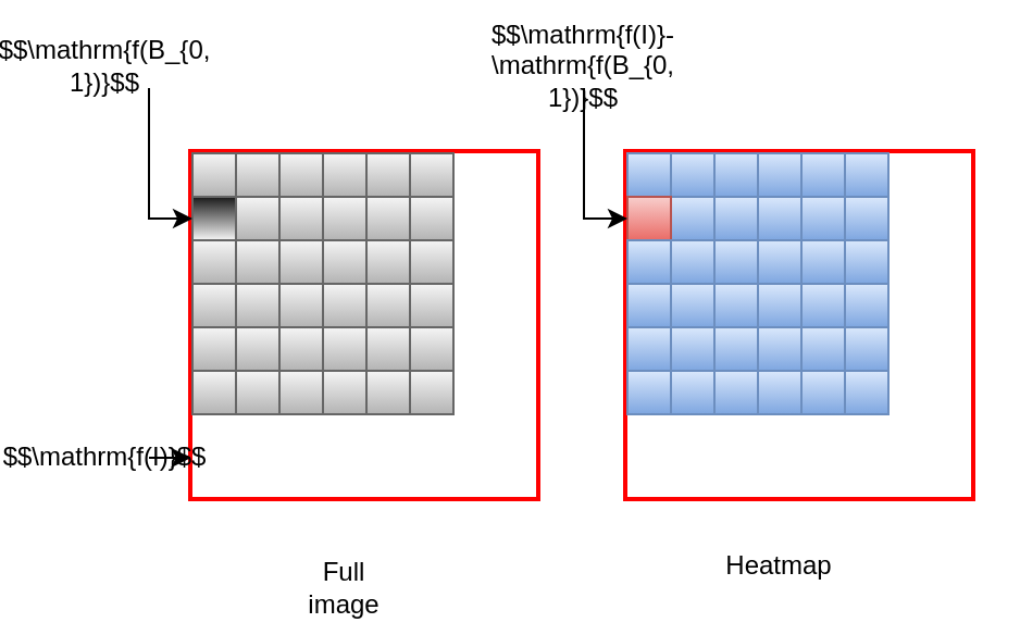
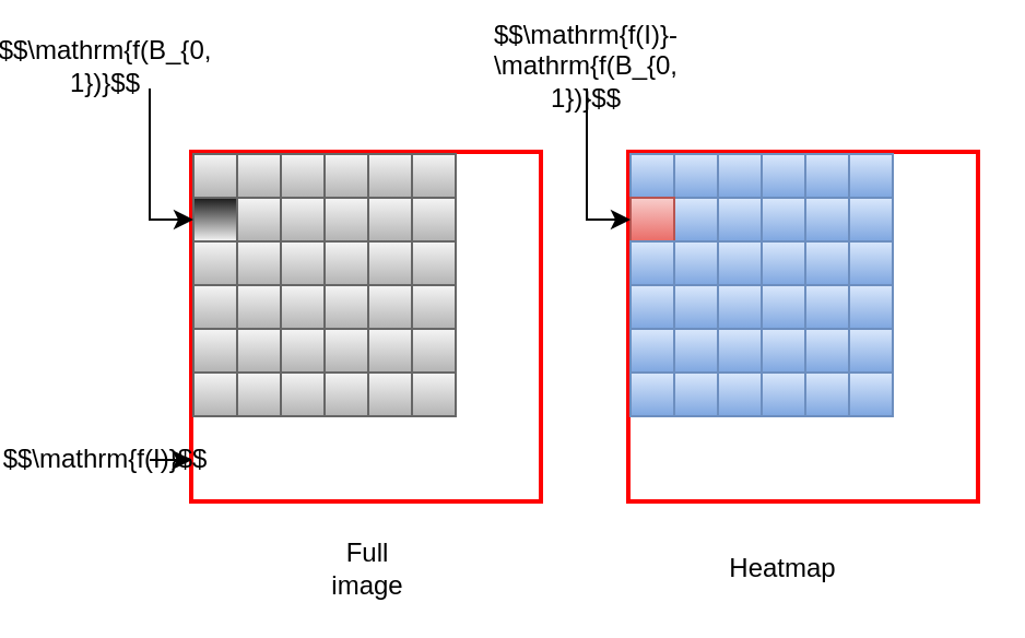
  <mxCell id="0" />
  <mxCell id="1" parent="0" />
  <mxCell id="2" value="" style="rounded=0;whiteSpace=wrap;html=1;fillColor=none;strokeColor=#FF0000;strokeWidth=2;" vertex="1" parent="1"><mxGeometry x="279" y="69" width="160" height="160" as="geometry" /></mxCell>
  <mxCell id="3" value="" style="rounded=0;whiteSpace=wrap;html=1;fillColor=none;strokeColor=#FF0000;strokeWidth=2;" vertex="1" parent="1"><mxGeometry x="79" y="69" width="160" height="160" as="geometry" /></mxCell>
  <mxCell id="4" value="" style="whiteSpace=wrap;html=1;aspect=fixed;imageWidth=10;imageHeight=10;strokeColor=#666666;gradientColor=#b3b3b3;fillColor=#f5f5f5;" vertex="1" parent="1"><mxGeometry x="80" y="70" width="20" height="20" as="geometry" /></mxCell>
  <mxCell id="5" value="" style="whiteSpace=wrap;html=1;aspect=fixed;imageWidth=10;imageHeight=10;strokeColor=#666666;gradientColor=#b3b3b3;fillColor=#f5f5f5;" vertex="1" parent="1"><mxGeometry x="100" y="70" width="20" height="20" as="geometry" /></mxCell>
  <mxCell id="6" value="" style="whiteSpace=wrap;html=1;aspect=fixed;imageWidth=10;imageHeight=10;strokeColor=#666666;gradientColor=#b3b3b3;fillColor=#f5f5f5;" vertex="1" parent="1"><mxGeometry x="100" y="90" width="20" height="20" as="geometry" /></mxCell>
  <mxCell id="7" value="" style="whiteSpace=wrap;html=1;aspect=fixed;imageWidth=10;imageHeight=10;gradientColor=#b3b3b3;fillColor=#f5f5f5;strokeColor=#666666;" vertex="1" parent="1"><mxGeometry x="120" y="90" width="20" height="20" as="geometry" /></mxCell>
  <mxCell id="8" value="" style="whiteSpace=wrap;html=1;aspect=fixed;imageWidth=10;imageHeight=10;gradientDirection=north;strokeColor=#666666;fillColor=#f5f5f5;gradientColor=#191919;" vertex="1" parent="1"><mxGeometry x="80" y="90" width="20" height="20" as="geometry" /></mxCell>
  <mxCell id="9" value="" style="whiteSpace=wrap;html=1;aspect=fixed;imageWidth=10;imageHeight=10;gradientColor=#b3b3b3;fillColor=#f5f5f5;strokeColor=#666666;" vertex="1" parent="1"><mxGeometry x="120" y="70" width="20" height="20" as="geometry" /></mxCell>
  <mxCell id="10" value="" style="whiteSpace=wrap;html=1;aspect=fixed;imageWidth=10;imageHeight=10;gradientColor=#b3b3b3;fillColor=#f5f5f5;strokeColor=#666666;" vertex="1" parent="1"><mxGeometry x="140" y="70" width="20" height="20" as="geometry" /></mxCell>
  <mxCell id="11" value="" style="whiteSpace=wrap;html=1;aspect=fixed;imageWidth=10;imageHeight=10;gradientColor=#b3b3b3;fillColor=#f5f5f5;strokeColor=#666666;" vertex="1" parent="1"><mxGeometry x="160" y="70" width="20" height="20" as="geometry" /></mxCell>
  <mxCell id="12" value="" style="whiteSpace=wrap;html=1;aspect=fixed;imageWidth=10;imageHeight=10;gradientColor=#b3b3b3;fillColor=#f5f5f5;strokeColor=#666666;" vertex="1" parent="1"><mxGeometry x="160" y="90" width="20" height="20" as="geometry" /></mxCell>
  <mxCell id="13" value="" style="whiteSpace=wrap;html=1;aspect=fixed;imageWidth=10;imageHeight=10;gradientColor=#b3b3b3;fillColor=#f5f5f5;strokeColor=#666666;" vertex="1" parent="1"><mxGeometry x="180" y="90" width="20" height="20" as="geometry" /></mxCell>
  <mxCell id="14" value="" style="whiteSpace=wrap;html=1;aspect=fixed;imageWidth=10;imageHeight=10;strokeColor=#666666;gradientColor=#b3b3b3;fillColor=#f5f5f5;" vertex="1" parent="1"><mxGeometry x="140" y="90" width="20" height="20" as="geometry" /></mxCell>
  <mxCell id="15" value="" style="whiteSpace=wrap;html=1;aspect=fixed;imageWidth=10;imageHeight=10;gradientColor=#b3b3b3;fillColor=#f5f5f5;strokeColor=#666666;" vertex="1" parent="1"><mxGeometry x="180" y="70" width="20" height="20" as="geometry" /></mxCell>
  <mxCell id="16" value="" style="whiteSpace=wrap;html=1;aspect=fixed;imageWidth=10;imageHeight=10;gradientColor=#b3b3b3;fillColor=#f5f5f5;strokeColor=#666666;" vertex="1" parent="1"><mxGeometry x="80" y="110" width="20" height="20" as="geometry" /></mxCell>
  <mxCell id="17" value="" style="whiteSpace=wrap;html=1;aspect=fixed;imageWidth=10;imageHeight=10;gradientColor=#b3b3b3;fillColor=#f5f5f5;strokeColor=#666666;" vertex="1" parent="1"><mxGeometry x="100" y="110" width="20" height="20" as="geometry" /></mxCell>
  <mxCell id="18" value="" style="whiteSpace=wrap;html=1;aspect=fixed;imageWidth=10;imageHeight=10;gradientColor=#b3b3b3;fillColor=#f5f5f5;strokeColor=#666666;" vertex="1" parent="1"><mxGeometry x="100" y="130" width="20" height="20" as="geometry" /></mxCell>
  <mxCell id="19" value="" style="whiteSpace=wrap;html=1;aspect=fixed;imageWidth=10;imageHeight=10;gradientColor=#b3b3b3;fillColor=#f5f5f5;strokeColor=#666666;" vertex="1" parent="1"><mxGeometry x="120" y="130" width="20" height="20" as="geometry" /></mxCell>
  <mxCell id="20" value="" style="whiteSpace=wrap;html=1;aspect=fixed;imageWidth=10;imageHeight=10;gradientColor=#b3b3b3;fillColor=#f5f5f5;strokeColor=#666666;" vertex="1" parent="1"><mxGeometry x="80" y="130" width="20" height="20" as="geometry" /></mxCell>
  <mxCell id="21" value="" style="whiteSpace=wrap;html=1;aspect=fixed;imageWidth=10;imageHeight=10;gradientColor=#b3b3b3;fillColor=#f5f5f5;strokeColor=#666666;" vertex="1" parent="1"><mxGeometry x="120" y="110" width="20" height="20" as="geometry" /></mxCell>
  <mxCell id="22" value="" style="whiteSpace=wrap;html=1;aspect=fixed;imageWidth=10;imageHeight=10;gradientColor=#b3b3b3;fillColor=#f5f5f5;strokeColor=#666666;" vertex="1" parent="1"><mxGeometry x="140" y="110" width="20" height="20" as="geometry" /></mxCell>
  <mxCell id="23" value="" style="whiteSpace=wrap;html=1;aspect=fixed;imageWidth=10;imageHeight=10;gradientColor=#b3b3b3;fillColor=#f5f5f5;strokeColor=#666666;" vertex="1" parent="1"><mxGeometry x="160" y="110" width="20" height="20" as="geometry" /></mxCell>
  <mxCell id="24" value="" style="whiteSpace=wrap;html=1;aspect=fixed;imageWidth=10;imageHeight=10;gradientColor=#b3b3b3;fillColor=#f5f5f5;strokeColor=#666666;" vertex="1" parent="1"><mxGeometry x="160" y="130" width="20" height="20" as="geometry" /></mxCell>
  <mxCell id="25" value="" style="whiteSpace=wrap;html=1;aspect=fixed;imageWidth=10;imageHeight=10;gradientColor=#b3b3b3;fillColor=#f5f5f5;strokeColor=#666666;" vertex="1" parent="1"><mxGeometry x="180" y="130" width="20" height="20" as="geometry" /></mxCell>
  <mxCell id="26" value="" style="whiteSpace=wrap;html=1;aspect=fixed;imageWidth=10;imageHeight=10;gradientColor=#b3b3b3;fillColor=#f5f5f5;strokeColor=#666666;" vertex="1" parent="1"><mxGeometry x="140" y="130" width="20" height="20" as="geometry" /></mxCell>
  <mxCell id="27" value="" style="whiteSpace=wrap;html=1;aspect=fixed;imageWidth=10;imageHeight=10;gradientColor=#b3b3b3;fillColor=#f5f5f5;strokeColor=#666666;" vertex="1" parent="1"><mxGeometry x="180" y="110" width="20" height="20" as="geometry" /></mxCell>
  <mxCell id="28" value="" style="whiteSpace=wrap;html=1;aspect=fixed;imageWidth=10;imageHeight=10;gradientColor=#b3b3b3;fillColor=#f5f5f5;strokeColor=#666666;" vertex="1" parent="1"><mxGeometry x="80" y="150" width="20" height="20" as="geometry" /></mxCell>
  <mxCell id="29" value="" style="whiteSpace=wrap;html=1;aspect=fixed;imageWidth=10;imageHeight=10;gradientColor=#b3b3b3;fillColor=#f5f5f5;strokeColor=#666666;" vertex="1" parent="1"><mxGeometry x="100" y="150" width="20" height="20" as="geometry" /></mxCell>
  <mxCell id="30" value="" style="whiteSpace=wrap;html=1;aspect=fixed;imageWidth=10;imageHeight=10;gradientColor=#b3b3b3;fillColor=#f5f5f5;strokeColor=#666666;" vertex="1" parent="1"><mxGeometry x="100" y="170" width="20" height="20" as="geometry" /></mxCell>
  <mxCell id="31" value="" style="whiteSpace=wrap;html=1;aspect=fixed;imageWidth=10;imageHeight=10;gradientColor=#b3b3b3;fillColor=#f5f5f5;strokeColor=#666666;" vertex="1" parent="1"><mxGeometry x="120" y="170" width="20" height="20" as="geometry" /></mxCell>
  <mxCell id="32" value="" style="whiteSpace=wrap;html=1;aspect=fixed;imageWidth=10;imageHeight=10;gradientColor=#b3b3b3;fillColor=#f5f5f5;strokeColor=#666666;" vertex="1" parent="1"><mxGeometry x="80" y="170" width="20" height="20" as="geometry" /></mxCell>
  <mxCell id="33" value="" style="whiteSpace=wrap;html=1;aspect=fixed;imageWidth=10;imageHeight=10;gradientColor=#b3b3b3;fillColor=#f5f5f5;strokeColor=#666666;" vertex="1" parent="1"><mxGeometry x="120" y="150" width="20" height="20" as="geometry" /></mxCell>
  <mxCell id="34" value="" style="whiteSpace=wrap;html=1;aspect=fixed;imageWidth=10;imageHeight=10;gradientColor=#b3b3b3;fillColor=#f5f5f5;strokeColor=#666666;" vertex="1" parent="1"><mxGeometry x="140" y="150" width="20" height="20" as="geometry" /></mxCell>
  <mxCell id="35" value="" style="whiteSpace=wrap;html=1;aspect=fixed;imageWidth=10;imageHeight=10;gradientColor=#b3b3b3;fillColor=#f5f5f5;strokeColor=#666666;" vertex="1" parent="1"><mxGeometry x="160" y="150" width="20" height="20" as="geometry" /></mxCell>
  <mxCell id="36" value="" style="whiteSpace=wrap;html=1;aspect=fixed;imageWidth=10;imageHeight=10;gradientColor=#b3b3b3;fillColor=#f5f5f5;strokeColor=#666666;" vertex="1" parent="1"><mxGeometry x="160" y="170" width="20" height="20" as="geometry" /></mxCell>
  <mxCell id="37" value="" style="whiteSpace=wrap;html=1;aspect=fixed;imageWidth=10;imageHeight=10;gradientColor=#b3b3b3;fillColor=#f5f5f5;strokeColor=#666666;" vertex="1" parent="1"><mxGeometry x="180" y="170" width="20" height="20" as="geometry" /></mxCell>
  <mxCell id="38" value="" style="whiteSpace=wrap;html=1;aspect=fixed;imageWidth=10;imageHeight=10;gradientColor=#b3b3b3;fillColor=#f5f5f5;strokeColor=#666666;" vertex="1" parent="1"><mxGeometry x="140" y="170" width="20" height="20" as="geometry" /></mxCell>
  <mxCell id="39" value="" style="whiteSpace=wrap;html=1;aspect=fixed;imageWidth=10;imageHeight=10;gradientColor=#b3b3b3;fillColor=#f5f5f5;strokeColor=#666666;" vertex="1" parent="1"><mxGeometry x="180" y="150" width="20" height="20" as="geometry" /></mxCell>
  <mxCell id="40" style="edgeStyle=orthogonalEdgeStyle;rounded=0;orthogonalLoop=1;jettySize=auto;html=1;exitX=1;exitY=0.5;exitDx=0;exitDy=0;entryX=0.002;entryY=0.88;entryDx=0;entryDy=0;entryPerimeter=0;" edge="1" parent="1" source="41" target="3"><mxGeometry relative="1" as="geometry" /></mxCell>
  <mxCell id="41" value="$$\mathrm{f(I)}$$" style="text;html=1;strokeColor=none;fillColor=none;align=center;verticalAlign=middle;whiteSpace=wrap;rounded=0;" vertex="1" parent="1"><mxGeometry x="20" y="200" width="40" height="20" as="geometry" /></mxCell>
  <mxCell id="42" value="" style="whiteSpace=wrap;html=1;aspect=fixed;imageWidth=10;imageHeight=10;gradientColor=#7ea6e0;fillColor=#dae8fc;strokeColor=#6c8ebf;" vertex="1" parent="1"><mxGeometry x="280" y="70" width="20" height="20" as="geometry" /></mxCell>
  <mxCell id="43" value="" style="whiteSpace=wrap;html=1;aspect=fixed;imageWidth=10;imageHeight=10;gradientColor=#7ea6e0;fillColor=#dae8fc;strokeColor=#6c8ebf;" vertex="1" parent="1"><mxGeometry x="300" y="70" width="20" height="20" as="geometry" /></mxCell>
  <mxCell id="44" value="" style="whiteSpace=wrap;html=1;aspect=fixed;imageWidth=10;imageHeight=10;gradientColor=#7ea6e0;fillColor=#dae8fc;strokeColor=#6c8ebf;" vertex="1" parent="1"><mxGeometry x="300" y="90" width="20" height="20" as="geometry" /></mxCell>
  <mxCell id="45" value="" style="whiteSpace=wrap;html=1;aspect=fixed;imageWidth=10;imageHeight=10;gradientColor=#7ea6e0;fillColor=#dae8fc;strokeColor=#6c8ebf;" vertex="1" parent="1"><mxGeometry x="320" y="90" width="20" height="20" as="geometry" /></mxCell>
  <mxCell id="46" value="" style="whiteSpace=wrap;html=1;aspect=fixed;imageWidth=10;imageHeight=10;gradientColor=#ea6b66;fillColor=#f8cecc;strokeColor=#b85450;" vertex="1" parent="1"><mxGeometry x="280" y="90" width="20" height="20" as="geometry" /></mxCell>
  <mxCell id="47" value="" style="whiteSpace=wrap;html=1;aspect=fixed;imageWidth=10;imageHeight=10;gradientColor=#7ea6e0;fillColor=#dae8fc;strokeColor=#6c8ebf;" vertex="1" parent="1"><mxGeometry x="320" y="70" width="20" height="20" as="geometry" /></mxCell>
  <mxCell id="48" value="" style="whiteSpace=wrap;html=1;aspect=fixed;imageWidth=10;imageHeight=10;gradientColor=#7ea6e0;fillColor=#dae8fc;strokeColor=#6c8ebf;" vertex="1" parent="1"><mxGeometry x="340" y="70" width="20" height="20" as="geometry" /></mxCell>
  <mxCell id="49" value="" style="whiteSpace=wrap;html=1;aspect=fixed;imageWidth=10;imageHeight=10;gradientColor=#7ea6e0;fillColor=#dae8fc;strokeColor=#6c8ebf;" vertex="1" parent="1"><mxGeometry x="360" y="70" width="20" height="20" as="geometry" /></mxCell>
  <mxCell id="50" value="" style="whiteSpace=wrap;html=1;aspect=fixed;imageWidth=10;imageHeight=10;gradientColor=#7ea6e0;fillColor=#dae8fc;strokeColor=#6c8ebf;" vertex="1" parent="1"><mxGeometry x="360" y="90" width="20" height="20" as="geometry" /></mxCell>
  <mxCell id="51" value="" style="whiteSpace=wrap;html=1;aspect=fixed;imageWidth=10;imageHeight=10;gradientColor=#7ea6e0;fillColor=#dae8fc;strokeColor=#6c8ebf;" vertex="1" parent="1"><mxGeometry x="380" y="90" width="20" height="20" as="geometry" /></mxCell>
  <mxCell id="52" value="" style="whiteSpace=wrap;html=1;aspect=fixed;imageWidth=10;imageHeight=10;gradientColor=#7ea6e0;fillColor=#dae8fc;strokeColor=#6c8ebf;" vertex="1" parent="1"><mxGeometry x="340" y="90" width="20" height="20" as="geometry" /></mxCell>
  <mxCell id="53" value="" style="whiteSpace=wrap;html=1;aspect=fixed;imageWidth=10;imageHeight=10;gradientColor=#7ea6e0;fillColor=#dae8fc;strokeColor=#6c8ebf;" vertex="1" parent="1"><mxGeometry x="380" y="70" width="20" height="20" as="geometry" /></mxCell>
  <mxCell id="54" value="" style="whiteSpace=wrap;html=1;aspect=fixed;imageWidth=10;imageHeight=10;gradientColor=#7ea6e0;fillColor=#dae8fc;strokeColor=#6c8ebf;" vertex="1" parent="1"><mxGeometry x="280" y="110" width="20" height="20" as="geometry" /></mxCell>
  <mxCell id="55" value="" style="whiteSpace=wrap;html=1;aspect=fixed;imageWidth=10;imageHeight=10;gradientColor=#7ea6e0;fillColor=#dae8fc;strokeColor=#6c8ebf;" vertex="1" parent="1"><mxGeometry x="300" y="110" width="20" height="20" as="geometry" /></mxCell>
  <mxCell id="56" value="" style="whiteSpace=wrap;html=1;aspect=fixed;imageWidth=10;imageHeight=10;gradientColor=#7ea6e0;fillColor=#dae8fc;strokeColor=#6c8ebf;" vertex="1" parent="1"><mxGeometry x="300" y="130" width="20" height="20" as="geometry" /></mxCell>
  <mxCell id="57" value="" style="whiteSpace=wrap;html=1;aspect=fixed;imageWidth=10;imageHeight=10;gradientColor=#7ea6e0;fillColor=#dae8fc;strokeColor=#6c8ebf;" vertex="1" parent="1"><mxGeometry x="320" y="130" width="20" height="20" as="geometry" /></mxCell>
  <mxCell id="58" value="" style="whiteSpace=wrap;html=1;aspect=fixed;imageWidth=10;imageHeight=10;gradientColor=#7ea6e0;fillColor=#dae8fc;strokeColor=#6c8ebf;" vertex="1" parent="1"><mxGeometry x="280" y="130" width="20" height="20" as="geometry" /></mxCell>
  <mxCell id="59" value="" style="whiteSpace=wrap;html=1;aspect=fixed;imageWidth=10;imageHeight=10;gradientColor=#7ea6e0;fillColor=#dae8fc;strokeColor=#6c8ebf;" vertex="1" parent="1"><mxGeometry x="320" y="110" width="20" height="20" as="geometry" /></mxCell>
  <mxCell id="60" value="" style="whiteSpace=wrap;html=1;aspect=fixed;imageWidth=10;imageHeight=10;gradientColor=#7ea6e0;fillColor=#dae8fc;strokeColor=#6c8ebf;" vertex="1" parent="1"><mxGeometry x="340" y="110" width="20" height="20" as="geometry" /></mxCell>
  <mxCell id="61" value="" style="whiteSpace=wrap;html=1;aspect=fixed;imageWidth=10;imageHeight=10;gradientColor=#7ea6e0;fillColor=#dae8fc;strokeColor=#6c8ebf;" vertex="1" parent="1"><mxGeometry x="360" y="110" width="20" height="20" as="geometry" /></mxCell>
  <mxCell id="62" value="" style="whiteSpace=wrap;html=1;aspect=fixed;imageWidth=10;imageHeight=10;gradientColor=#7ea6e0;fillColor=#dae8fc;strokeColor=#6c8ebf;" vertex="1" parent="1"><mxGeometry x="360" y="130" width="20" height="20" as="geometry" /></mxCell>
  <mxCell id="63" value="" style="whiteSpace=wrap;html=1;aspect=fixed;imageWidth=10;imageHeight=10;gradientColor=#7ea6e0;fillColor=#dae8fc;strokeColor=#6c8ebf;" vertex="1" parent="1"><mxGeometry x="380" y="130" width="20" height="20" as="geometry" /></mxCell>
  <mxCell id="64" value="" style="whiteSpace=wrap;html=1;aspect=fixed;imageWidth=10;imageHeight=10;gradientColor=#7ea6e0;fillColor=#dae8fc;strokeColor=#6c8ebf;" vertex="1" parent="1"><mxGeometry x="340" y="130" width="20" height="20" as="geometry" /></mxCell>
  <mxCell id="65" value="" style="whiteSpace=wrap;html=1;aspect=fixed;imageWidth=10;imageHeight=10;gradientColor=#7ea6e0;fillColor=#dae8fc;strokeColor=#6c8ebf;" vertex="1" parent="1"><mxGeometry x="380" y="110" width="20" height="20" as="geometry" /></mxCell>
  <mxCell id="66" value="" style="whiteSpace=wrap;html=1;aspect=fixed;imageWidth=10;imageHeight=10;gradientColor=#7ea6e0;fillColor=#dae8fc;strokeColor=#6c8ebf;" vertex="1" parent="1"><mxGeometry x="280" y="150" width="20" height="20" as="geometry" /></mxCell>
  <mxCell id="67" value="" style="whiteSpace=wrap;html=1;aspect=fixed;imageWidth=10;imageHeight=10;gradientColor=#7ea6e0;fillColor=#dae8fc;strokeColor=#6c8ebf;" vertex="1" parent="1"><mxGeometry x="300" y="150" width="20" height="20" as="geometry" /></mxCell>
  <mxCell id="68" value="" style="whiteSpace=wrap;html=1;aspect=fixed;imageWidth=10;imageHeight=10;gradientColor=#7ea6e0;fillColor=#dae8fc;strokeColor=#6c8ebf;" vertex="1" parent="1"><mxGeometry x="300" y="170" width="20" height="20" as="geometry" /></mxCell>
  <mxCell id="69" value="" style="whiteSpace=wrap;html=1;aspect=fixed;imageWidth=10;imageHeight=10;gradientColor=#7ea6e0;fillColor=#dae8fc;strokeColor=#6c8ebf;" vertex="1" parent="1"><mxGeometry x="320" y="170" width="20" height="20" as="geometry" /></mxCell>
  <mxCell id="70" value="" style="whiteSpace=wrap;html=1;aspect=fixed;imageWidth=10;imageHeight=10;gradientColor=#7ea6e0;fillColor=#dae8fc;strokeColor=#6c8ebf;" vertex="1" parent="1"><mxGeometry x="280" y="170" width="20" height="20" as="geometry" /></mxCell>
  <mxCell id="71" value="" style="whiteSpace=wrap;html=1;aspect=fixed;imageWidth=10;imageHeight=10;gradientColor=#7ea6e0;fillColor=#dae8fc;strokeColor=#6c8ebf;" vertex="1" parent="1"><mxGeometry x="320" y="150" width="20" height="20" as="geometry" /></mxCell>
  <mxCell id="72" value="" style="whiteSpace=wrap;html=1;aspect=fixed;imageWidth=10;imageHeight=10;gradientColor=#7ea6e0;fillColor=#dae8fc;strokeColor=#6c8ebf;" vertex="1" parent="1"><mxGeometry x="340" y="150" width="20" height="20" as="geometry" /></mxCell>
  <mxCell id="73" value="" style="whiteSpace=wrap;html=1;aspect=fixed;imageWidth=10;imageHeight=10;gradientColor=#7ea6e0;fillColor=#dae8fc;strokeColor=#6c8ebf;" vertex="1" parent="1"><mxGeometry x="360" y="150" width="20" height="20" as="geometry" /></mxCell>
  <mxCell id="74" value="" style="whiteSpace=wrap;html=1;aspect=fixed;imageWidth=10;imageHeight=10;gradientColor=#7ea6e0;fillColor=#dae8fc;strokeColor=#6c8ebf;" vertex="1" parent="1"><mxGeometry x="360" y="170" width="20" height="20" as="geometry" /></mxCell>
  <mxCell id="75" value="" style="whiteSpace=wrap;html=1;aspect=fixed;imageWidth=10;imageHeight=10;gradientColor=#7ea6e0;fillColor=#dae8fc;strokeColor=#6c8ebf;" vertex="1" parent="1"><mxGeometry x="380" y="170" width="20" height="20" as="geometry" /></mxCell>
  <mxCell id="76" value="" style="whiteSpace=wrap;html=1;aspect=fixed;imageWidth=10;imageHeight=10;gradientColor=#7ea6e0;fillColor=#dae8fc;strokeColor=#6c8ebf;" vertex="1" parent="1"><mxGeometry x="340" y="170" width="20" height="20" as="geometry" /></mxCell>
  <mxCell id="77" value="" style="whiteSpace=wrap;html=1;aspect=fixed;imageWidth=10;imageHeight=10;gradientColor=#7ea6e0;fillColor=#dae8fc;strokeColor=#6c8ebf;" vertex="1" parent="1"><mxGeometry x="380" y="150" width="20" height="20" as="geometry" /></mxCell>
  <mxCell id="78" style="edgeStyle=orthogonalEdgeStyle;rounded=0;orthogonalLoop=1;jettySize=auto;html=1;entryX=0;entryY=0.5;entryDx=0;entryDy=0;" edge="1" parent="1" source="79" target="46"><mxGeometry relative="1" as="geometry" /></mxCell>
  <mxCell id="79" value="$$\mathrm{f(I)}-\mathrm{f(B_{0, 1})}$$" style="text;html=1;strokeColor=none;fillColor=none;align=center;verticalAlign=middle;whiteSpace=wrap;rounded=0;" vertex="1" parent="1"><mxGeometry x="240" y="20" width="40" height="20" as="geometry" /></mxCell>
  <mxCell id="80" style="edgeStyle=orthogonalEdgeStyle;rounded=0;orthogonalLoop=1;jettySize=auto;html=1;entryX=0;entryY=0.5;entryDx=0;entryDy=0;" edge="1" parent="1" source="81" target="8"><mxGeometry relative="1" as="geometry"><Array as="points"><mxPoint x="60" y="100" /></Array></mxGeometry></mxCell>
  <mxCell id="81" value="$$\mathrm{f(B_{0, 1})}$$" style="text;html=1;strokeColor=none;fillColor=none;align=center;verticalAlign=middle;whiteSpace=wrap;rounded=0;" vertex="1" parent="1"><mxGeometry x="20" y="20" width="40" height="20" as="geometry" /></mxCell>
- <mxCell id="82" value="Full image" style="text;html=1;strokeColor=none;fillColor=none;align=center;verticalAlign=middle;whiteSpace=wrap;rounded=0;" vertex="1" parent="1"><mxGeometry x="130" y="260" width="40" height="20" as="geometry" /></mxCell>
+ <mxCell id="82" value="Full image" style="text;html=1;strokeColor=none;fillColor=none;align=center;verticalAlign=middle;whiteSpace=wrap;rounded=0;" vertex="1" parent="1"><mxGeometry x="140" y="250" width="40" height="20" as="geometry" /></mxCell>
  <mxCell id="83" value="Heatmap" style="text;html=1;strokeColor=none;fillColor=none;align=center;verticalAlign=middle;whiteSpace=wrap;rounded=0;" vertex="1" parent="1"><mxGeometry x="330" y="250" width="40" height="20" as="geometry" /></mxCell>
